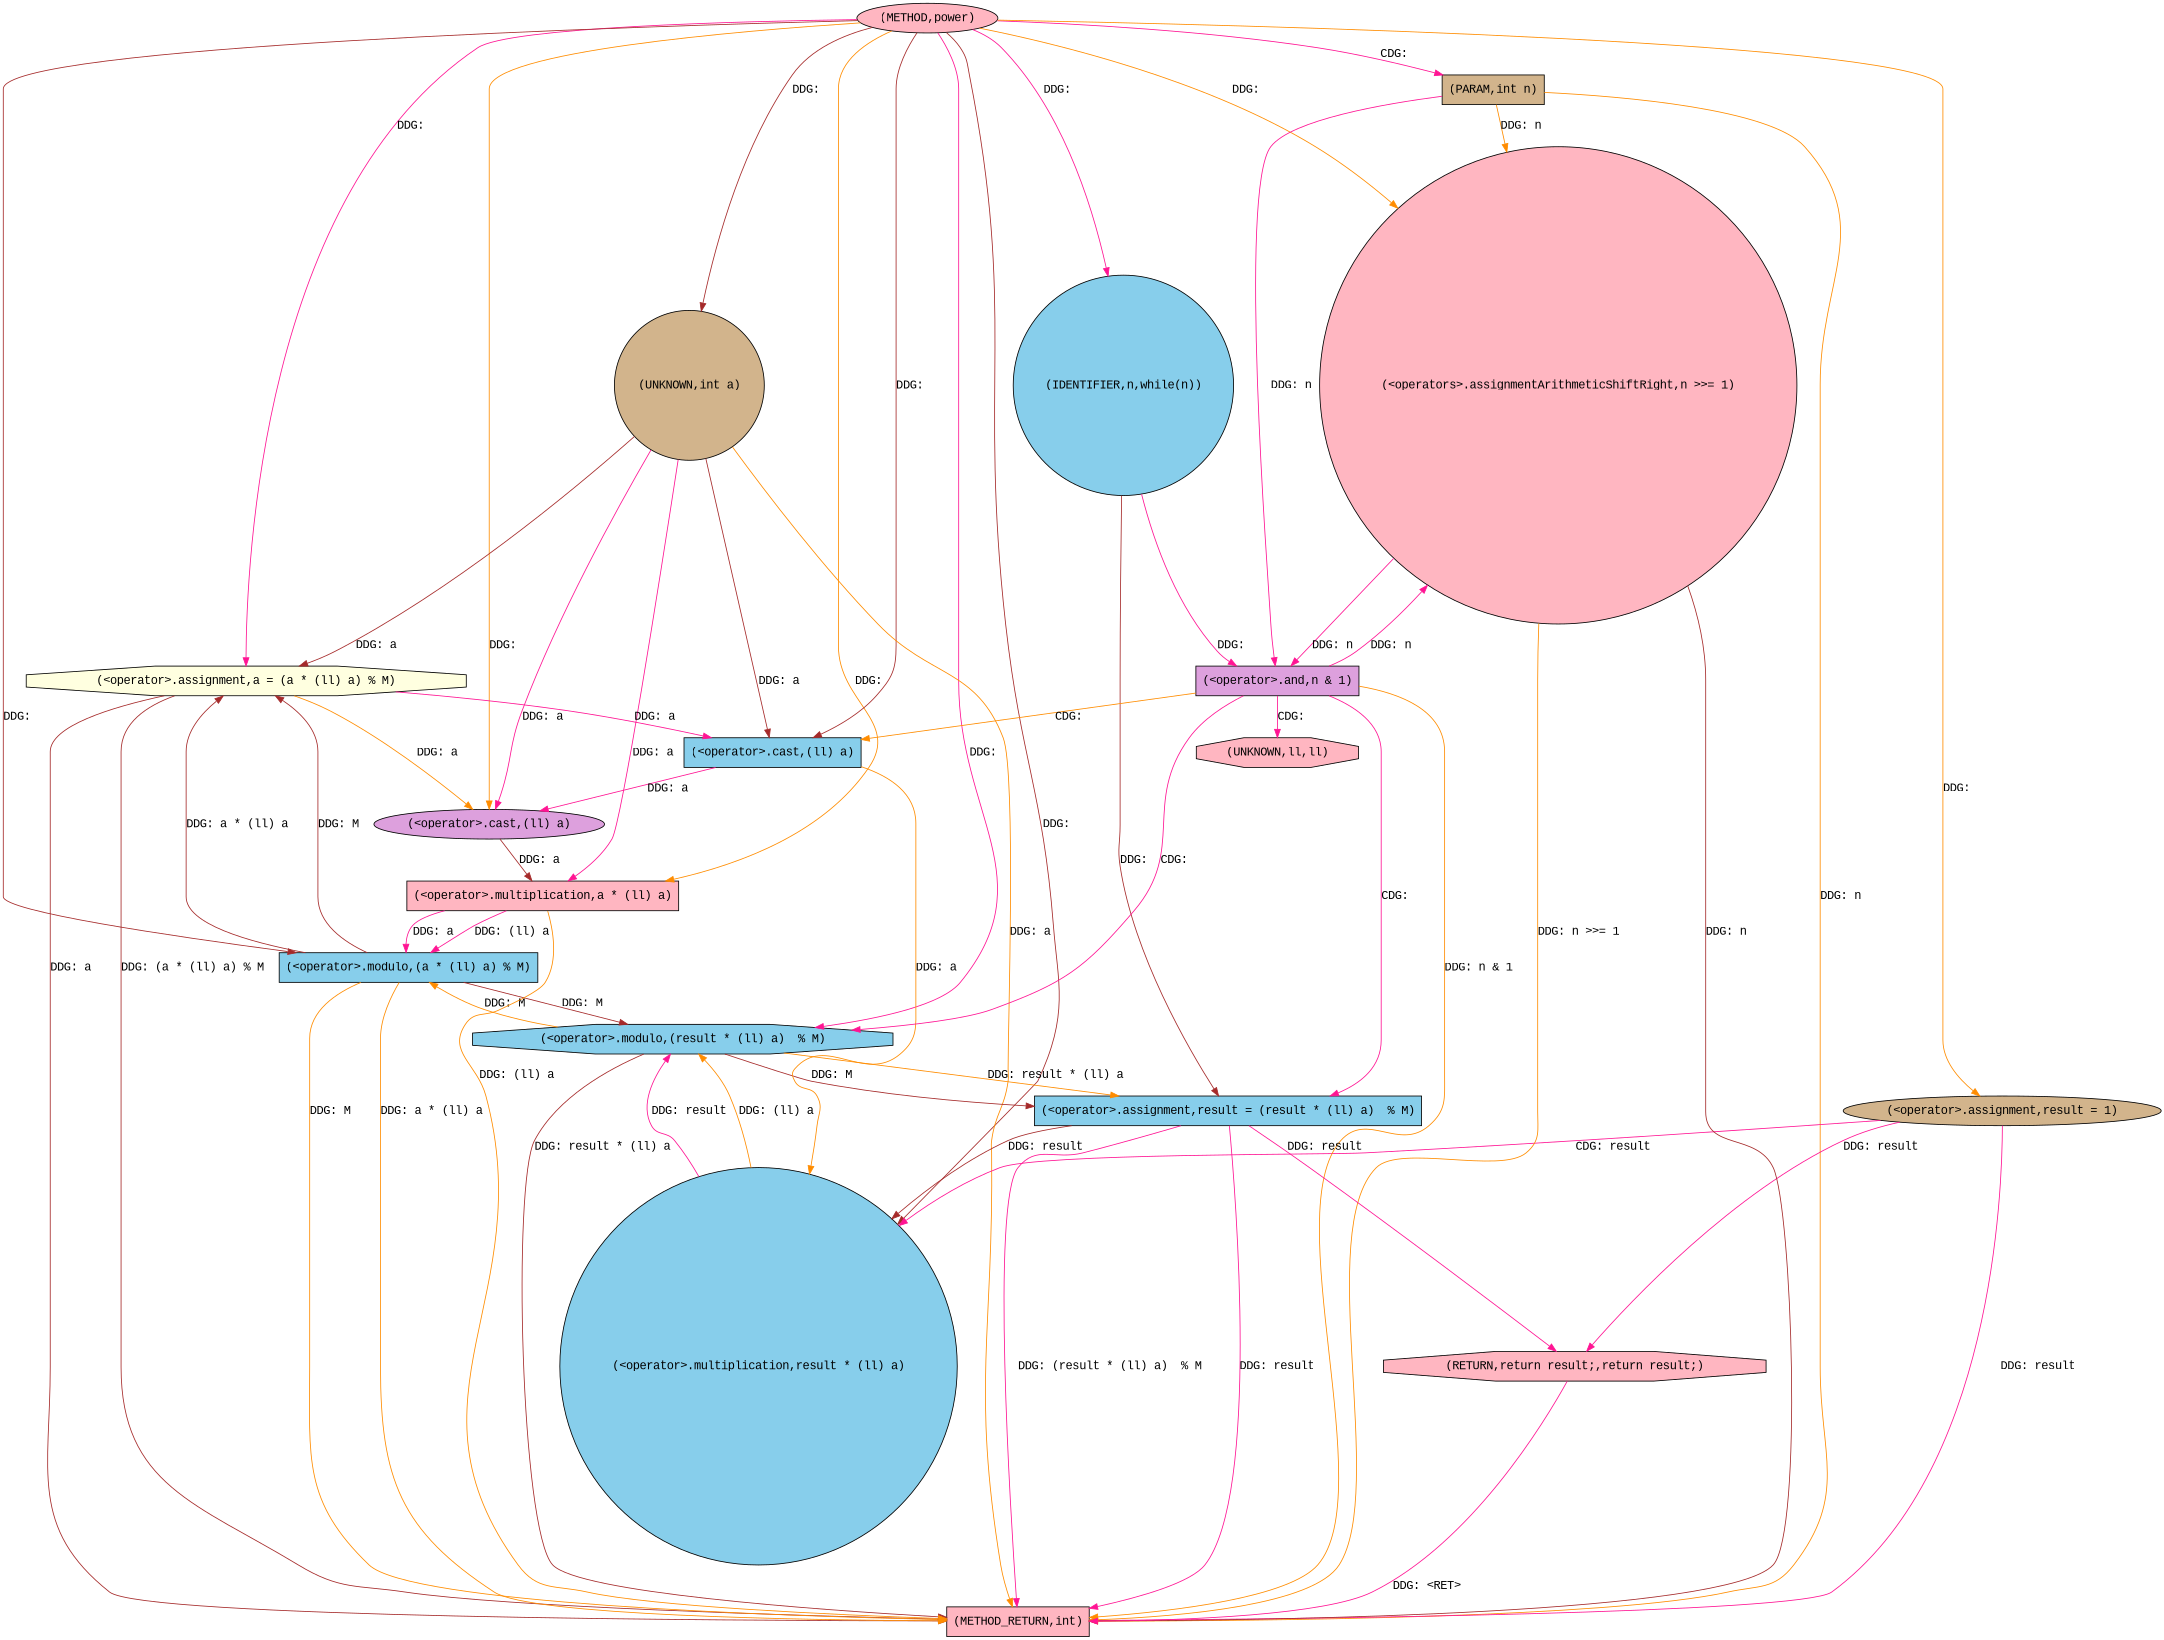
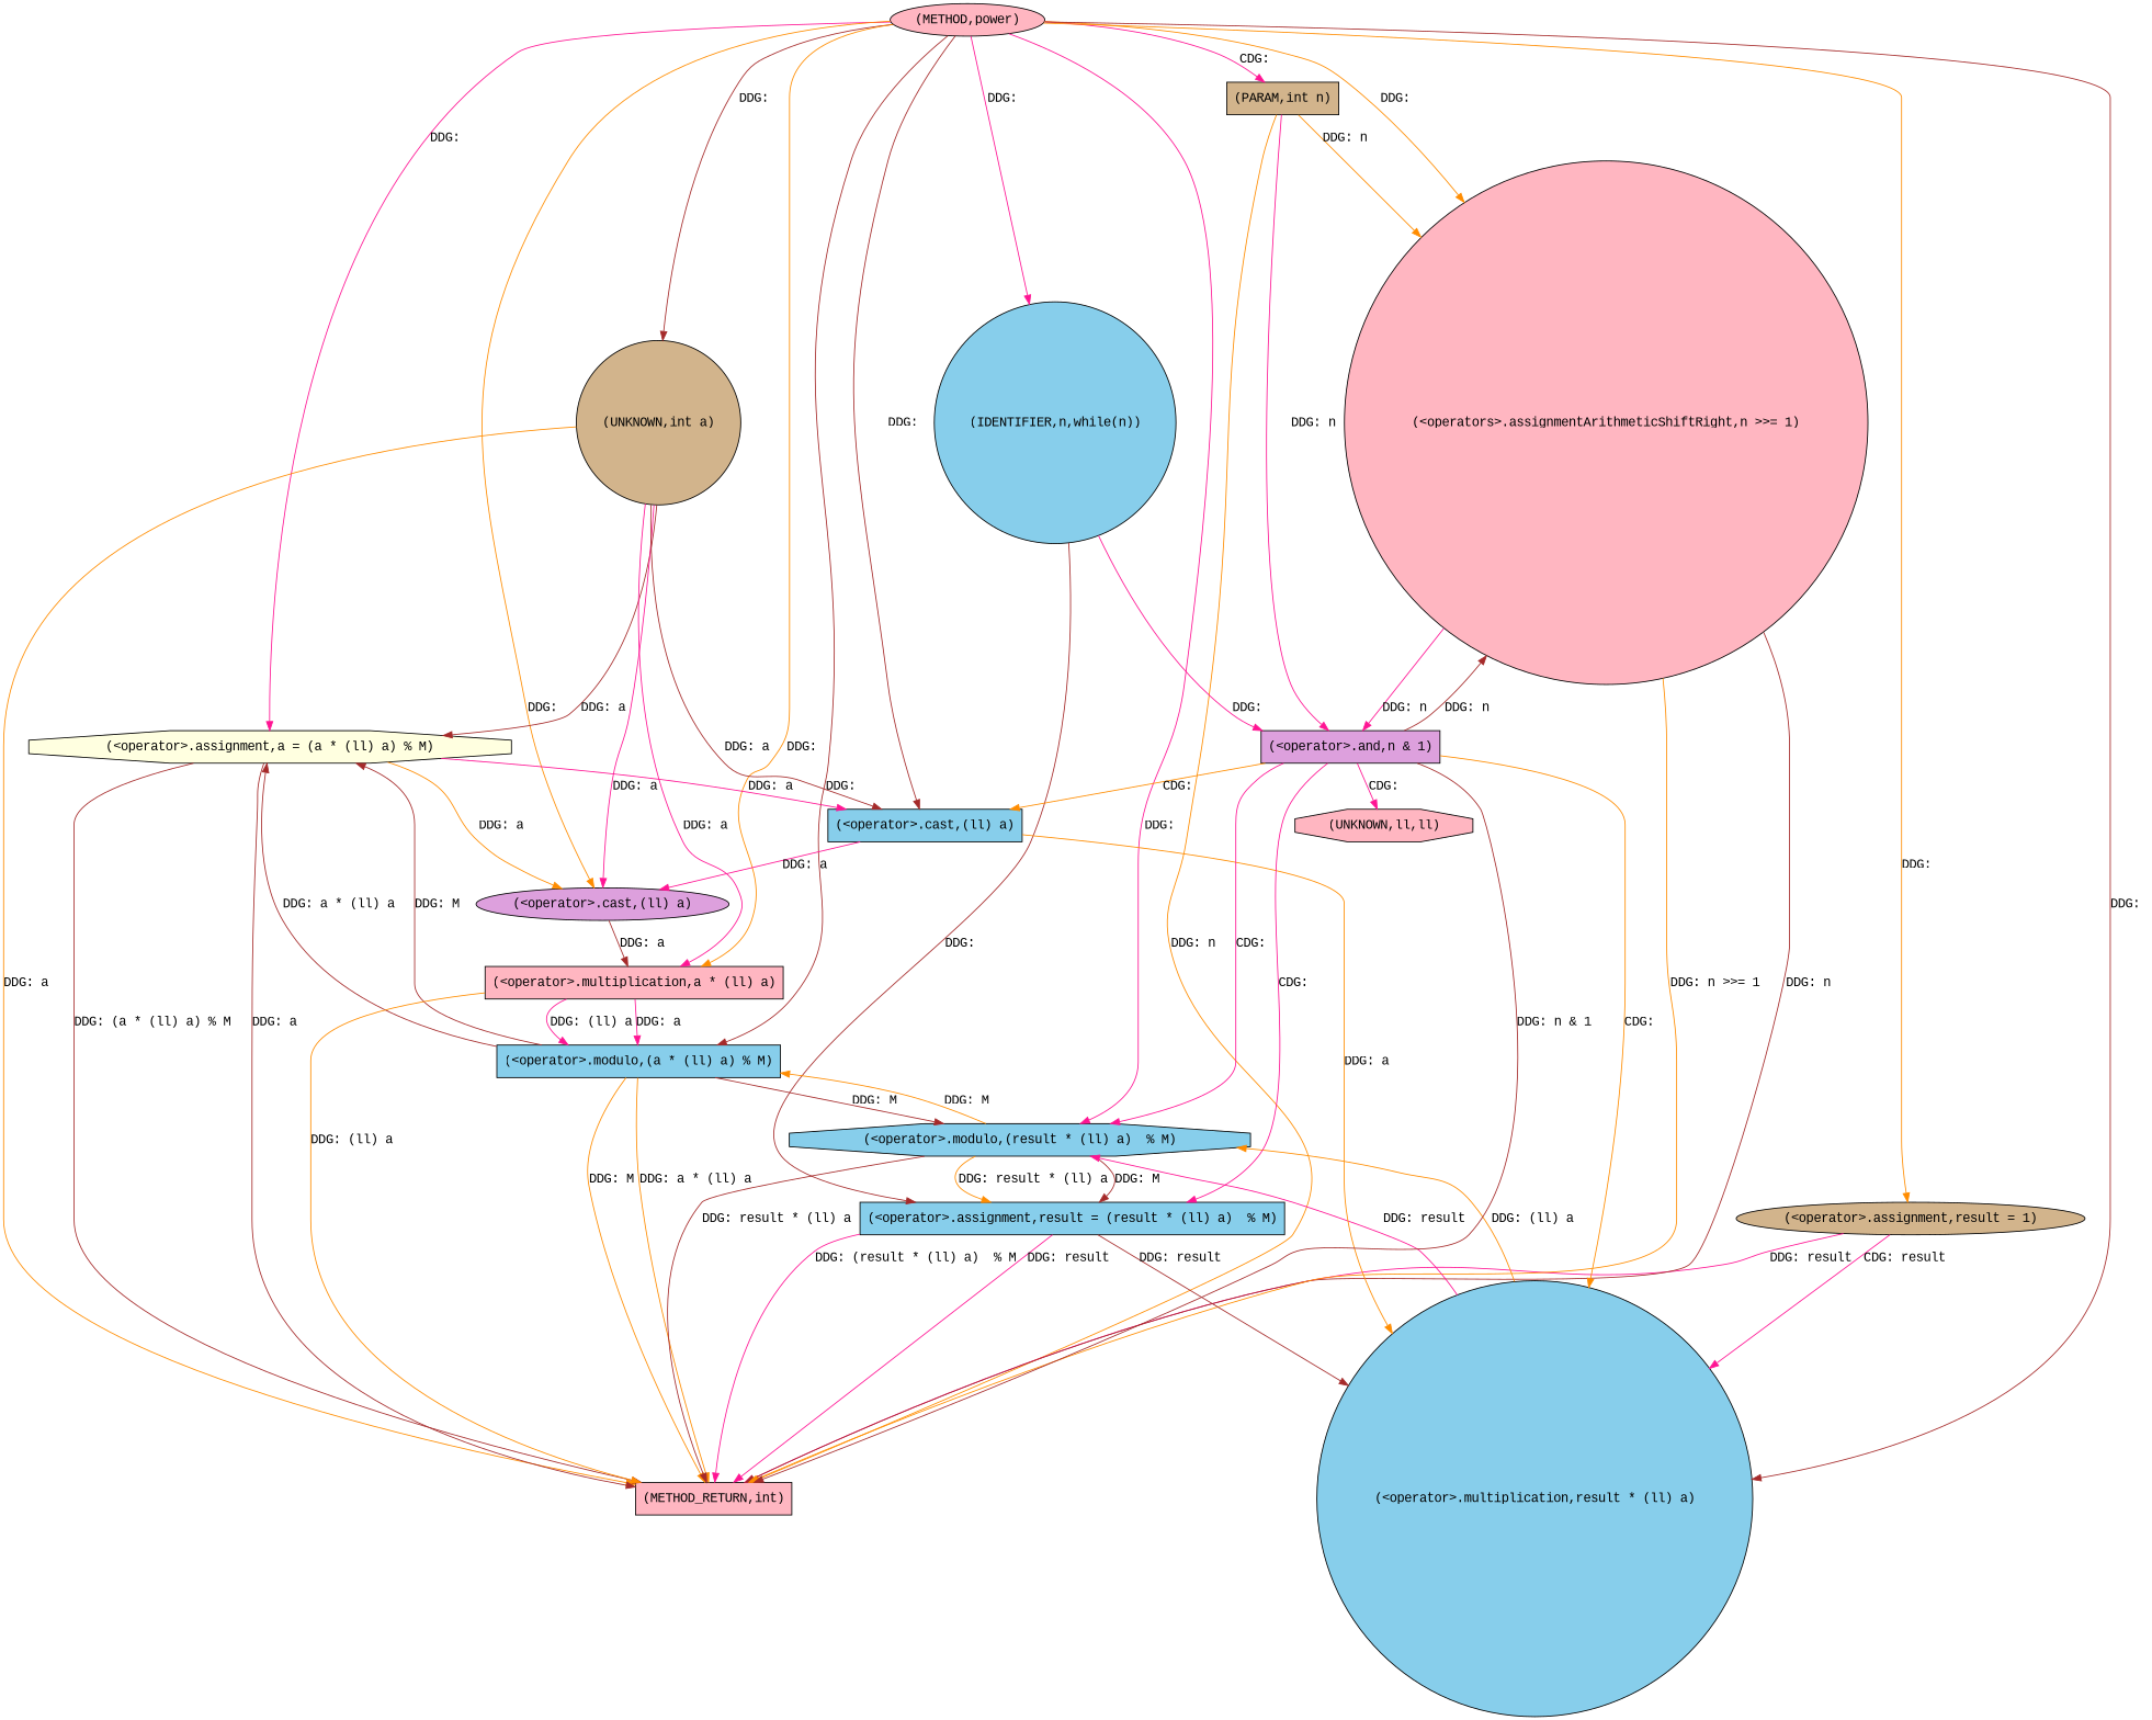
  digraph {
    fontname="Liberation Mono"
    node [fillcolor=lightpink fontname="Liberation Mono" shape=box style=filled]
    edge [color=deeppink fontname="Liberation Mono"]
    n1 [label="(METHOD,power)" shape=ellipse]
    n2 [fillcolor=tan label="(UNKNOWN,int a)" shape=circle]
    n3 [fillcolor=tan label="(PARAM,int n)"]
    n4 [fillcolor=tan label="(<operator>.assignment,result = 1)" shape=ellipse]
    n5 [fillcolor=skyblue label="(IDENTIFIER,n,while(n))" shape=circle]
    n6 [label="(<operators>.assignmentArithmeticShiftRight,n >>= 1)" shape=circle]
    n7 [fillcolor=lightyellow label="(<operator>.assignment,a = (a * (ll) a) % M)" shape=octagon]
    n8 [fillcolor=skyblue label="(<operator>.modulo,(a * (ll) a) % M)"]
    n9 [fillcolor=skyblue label="(<operator>.modulo,(result * (ll) a)  % M)" shape=octagon]
    n10 [label="(<operator>.multiplication,a * (ll) a)"]
    n11 [fillcolor=skyblue label="(<operator>.multiplication,result * (ll) a)" shape=circle]
    n12 [fillcolor=plum label="(<operator>.cast,(ll) a)" shape=ellipse]
    n13 [fillcolor=skyblue label="(<operator>.cast,(ll) a)"]
    n14 [label="(METHOD_RETURN,int)"]
    n15 [fillcolor=plum label="(<operator>.and,n & 1)"]
-   n16 [label="(RETURN,return result;,return result;)" shape=octagon]
    n17 [fillcolor=skyblue label="(<operator>.assignment,result = (result * (ll) a)  % M)"]
    n18 [label="(UNKNOWN,ll,ll)" shape=octagon]
    n1 -> n2 [color=brown label="DDG: "]
    n1 -> n3 [label="CDG: "]
    n1 -> n4 [color=darkorange label="DDG: "]
    n1 -> n5 [label="DDG: "]
    n1 -> n6 [color=darkorange label="DDG: "]
    n1 -> n7 [label="DDG: "]
    n1 -> n8 [color=brown label="DDG: "]
    n1 -> n9 [label="DDG: "]
    n1 -> n10 [color=darkorange label="DDG: "]
    n1 -> n11 [color=brown label="DDG: "]
    n1 -> n12 [color=darkorange label="DDG: "]
    n1 -> n13 [color=brown label="DDG: "]
    n2 -> n7 [color=brown label="DDG: a"]
    n2 -> n10 [label="DDG: a"]
    n2 -> n12 [label="DDG: a"]
    n2 -> n13 [color=brown label="DDG: a"]
    n2 -> n14 [color=darkorange label="DDG: a"]
    n3 -> n6 [color=darkorange label="DDG: n"]
    n3 -> n14 [color=darkorange label="DDG: n"]
    n3 -> n15 [label="DDG: n"]
    n4 -> n11 [label="CDG: result"]
    n4 -> n14 [label="DDG: result"]
-   n4 -> n16 [label="DDG: result"]
    n5 -> n15 [label="DDG: "]
    n5 -> n17 [color=brown label="DDG: "]
    n6 -> n14 [color=brown label="DDG: n"]
    n6 -> n14 [color=darkorange label="DDG: n >>= 1"]
    n6 -> n15 [label="DDG: n"]
    n7 -> n12 [color=darkorange label="DDG: a"]
    n7 -> n13 [label="DDG: a"]
    n7 -> n14 [color=brown label="DDG: a"]
    n7 -> n14 [color=brown label="DDG: (a * (ll) a) % M"]
    n8 -> n7 [color=brown label="DDG: M"]
    n8 -> n7 [color=brown label="DDG: a * (ll) a"]
    n8 -> n9 [color=brown label="DDG: M"]
    n8 -> n14 [color=darkorange label="DDG: a * (ll) a"]
    n8 -> n14 [color=darkorange label="DDG: M"]
    n9 -> n8 [color=darkorange label="DDG: M"]
    n9 -> n14 [color=brown label="DDG: result * (ll) a"]
    n9 -> n17 [color=brown label="DDG: M"]
    n9 -> n17 [color=darkorange label="DDG: result * (ll) a"]
    n10 -> n8 [label="DDG: a"]
    n10 -> n8 [label="DDG: (ll) a"]
    n10 -> n14 [color=darkorange label="DDG: (ll) a"]
    n11 -> n9 [color=darkorange label="DDG: (ll) a"]
    n11 -> n9 [label="DDG: result"]
    n12 -> n10 [color=brown label="DDG: a"]
    n13 -> n11 [color=darkorange label="DDG: a"]
    n13 -> n12 [label="DDG: a"]
-   n15 -> n6 [label="DDG: n"]
+   n15 -> n6 [color=brown label="DDG: n"]
    n15 -> n9 [label="CDG: "]
+   n15 -> n11 [color=darkorange label="CDG: "]
    n15 -> n13 [color=darkorange label="CDG: "]
-   n15 -> n14 [color=darkorange label="DDG: n & 1"]
+   n15 -> n14 [color=brown label="DDG: n & 1"]
    n15 -> n17 [label="CDG: "]
    n15 -> n18 [label="CDG: "]
-   n16 -> n14 [label="DDG: <RET>"]
    n17 -> n11 [color=brown label="DDG: result"]
    n17 -> n14 [label="DDG: result"]
    n17 -> n14 [label="DDG: (result * (ll) a)  % M"]
-   n17 -> n16 [label="DDG: result"]
  }
